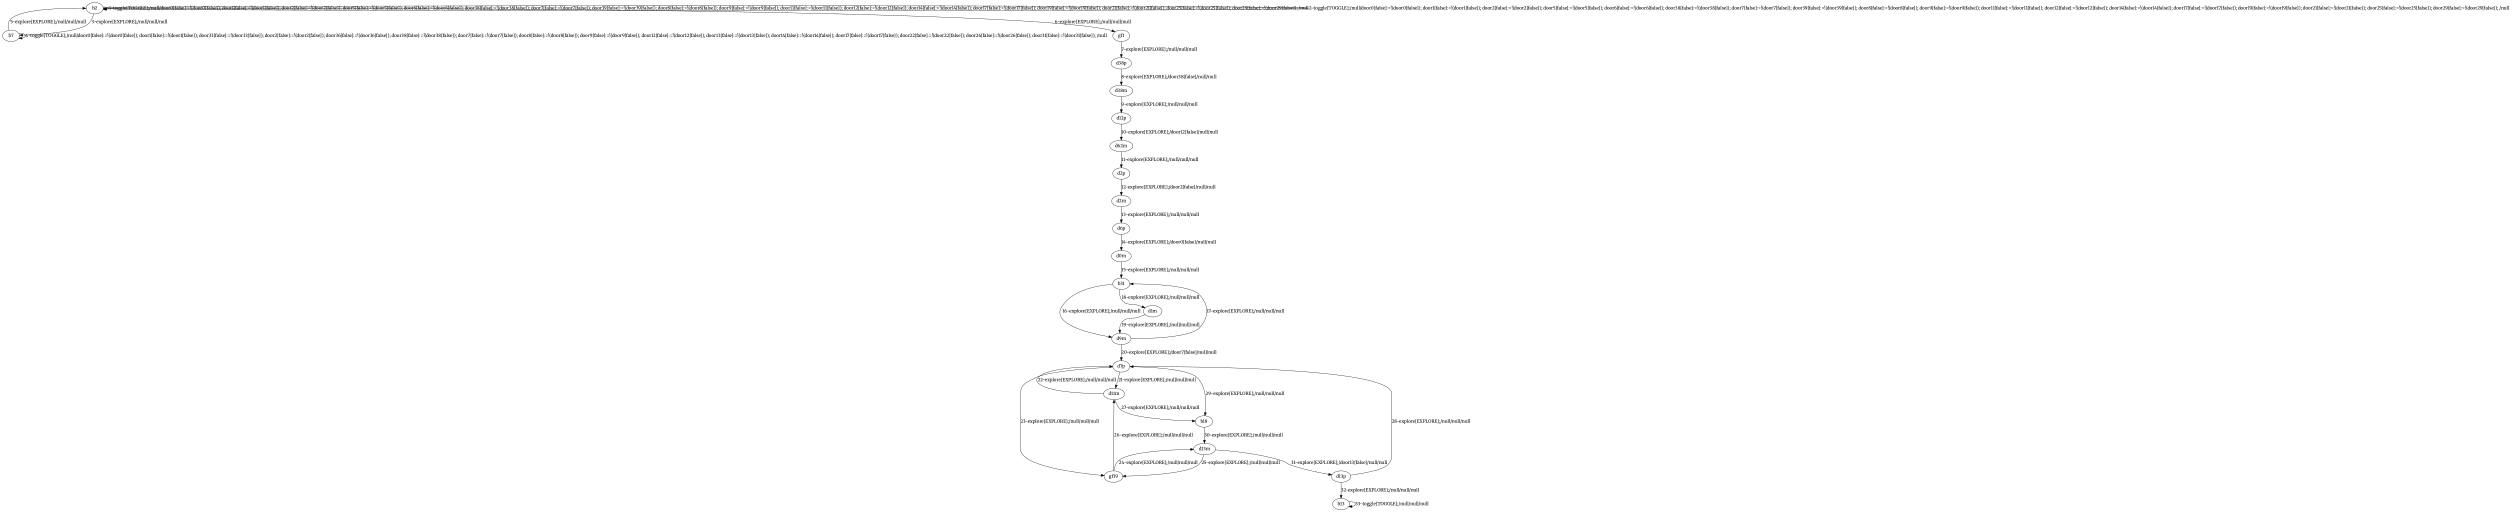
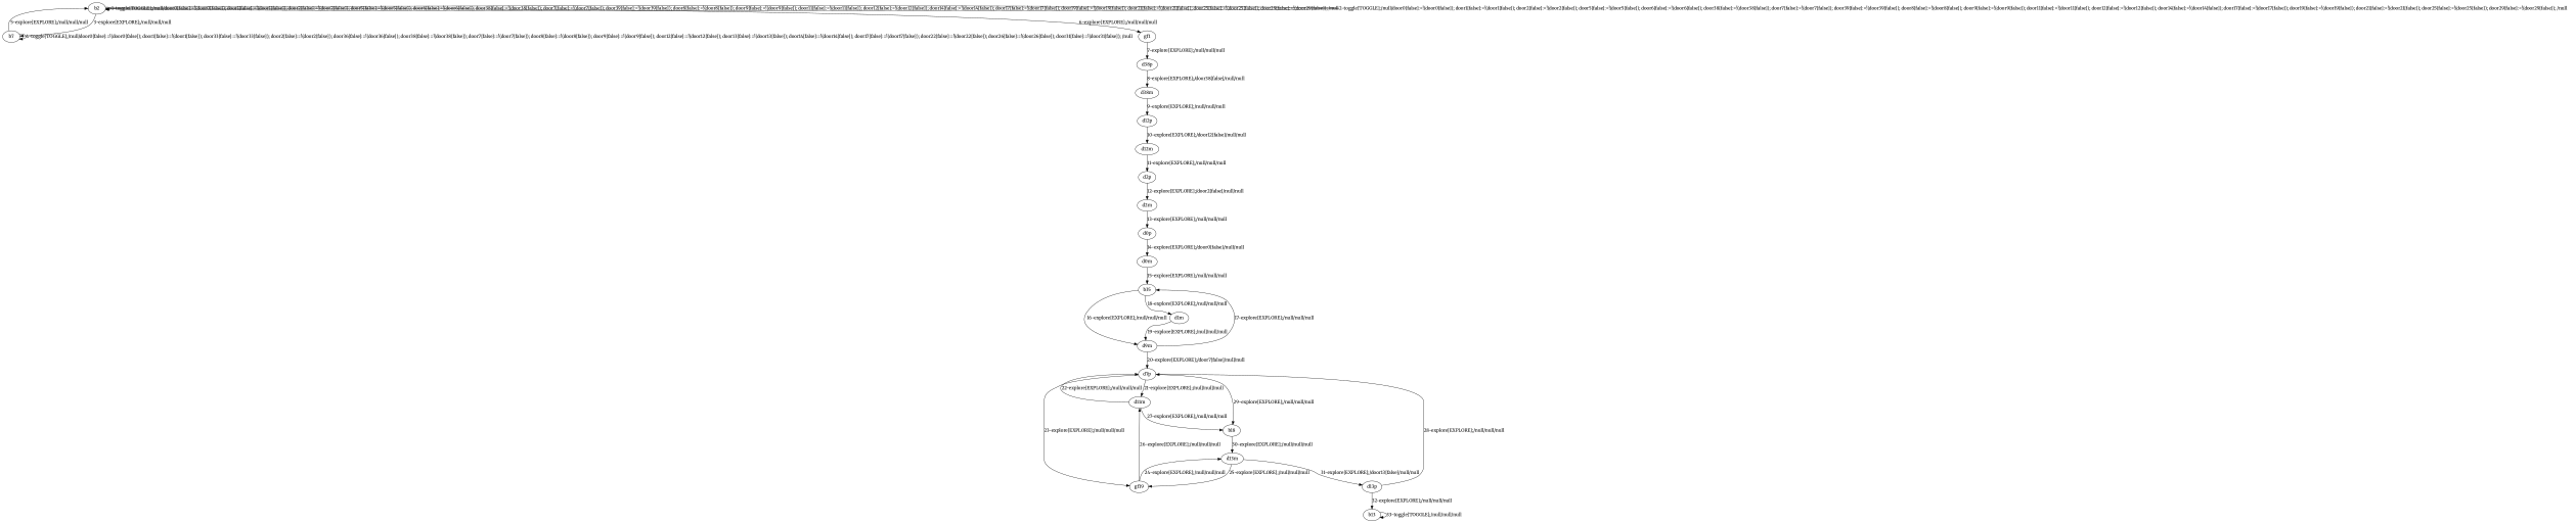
  digraph {
    fontname=Merriweather
    node [fontname=Merriweather]
    edge [fontname=Merriweather]
    b2
    n2 [label=b7]
    gf1
    d38p
    d38m
    d12p
-   d12m [label=d62m]
+   d12m
    d2p
    d2m
-   d0p [label=d6p]
+   d0p
    d0m
-   b31
+   b31 [label=b35]
    n13 [label=d9m]
    d1m
    d7p
    d11m
    gf19
    b18
    d13m
    d13p
    b13
    b2 -> b2 [label="1-toggle[TOGGLE];/null/door0[false]:=!(door0[false]); door1[false]:=!(door1[false]); door2[false]:=!(door2[false]); door5[false]:=!(door5[false]); door6[false]:=!(door6[false]); door38[false]:=!(door38[false]); door7[false]:=!(door7[false]); door39[false]:=!(door39[false]); door8[false]:=!(door8[false]); door9[false]:=!(door9[false]); door11[false]:=!(door11[false]); door12[false]:=!(door12[false]); door14[false]:=!(door14[false]); door17[false]:=!(door17[false]); door19[false]:=!(door19[false]); door21[false]:=!(door21[false]); door25[false]:=!(door25[false]); door29[false]:=!(door29[false]); /null"]
    b2 -> b2 [label="2-toggle[TOGGLE];/null/door0[false]:=!(door0[false]); door1[false]:=!(door1[false]); door2[false]:=!(door2[false]); door5[false]:=!(door5[false]); door6[false]:=!(door6[false]); door38[false]:=!(door38[false]); door7[false]:=!(door7[false]); door39[false]:=!(door39[false]); door8[false]:=!(door8[false]); door9[false]:=!(door9[false]); door11[false]:=!(door11[false]); door12[false]:=!(door12[false]); door14[false]:=!(door14[false]); door17[false]:=!(door17[false]); door19[false]:=!(door19[false]); door21[false]:=!(door21[false]); door25[false]:=!(door25[false]); door29[false]:=!(door29[false]); /null"]
    b2 -> n2 [label="3-explore[EXPLORE];/null/null/null"]
    b2 -> gf1 [label="6-explore[EXPLORE];/null/null/null"]
    n2 -> b2 [label="5-explore[EXPLORE];/null/null/null"]
    n2 -> n2 [label="4-toggle[TOGGLE];/null/door0[false]:=!(door0[false]); door1[false]:=!(door1[false]); door33[false]:=!(door33[false]); door2[false]:=!(door2[false]); door36[false]:=!(door36[false]); door38[false]:=!(door38[false]); door7[false]:=!(door7[false]); door8[false]:=!(door8[false]); door9[false]:=!(door9[false]); door12[false]:=!(door12[false]); door13[false]:=!(door13[false]); door14[false]:=!(door14[false]); door17[false]:=!(door17[false]); door22[false]:=!(door22[false]); door26[false]:=!(door26[false]); door31[false]:=!(door31[false]); /null"]
    gf1 -> d38p [label="7-explore[EXPLORE];/null/null/null"]
    d38p -> d38m [label="8-explore[EXPLORE];/door38[false]/null/null"]
    d38m -> d12p [label="9-explore[EXPLORE];/null/null/null"]
    d12p -> d12m [label="10-explore[EXPLORE];/door12[false]/null/null"]
    d12m -> d2p [label="11-explore[EXPLORE];/null/null/null"]
    d2p -> d2m [label="12-explore[EXPLORE];/door2[false]/null/null"]
    d2m -> d0p [label="13-explore[EXPLORE];/null/null/null"]
    d0p -> d0m [label="14-explore[EXPLORE];/door0[false]/null/null"]
    d0m -> b31 [label="15-explore[EXPLORE];/null/null/null"]
    b31 -> n13 [label="16-explore[EXPLORE];/null/null/null"]
    b31 -> d1m [label="18-explore[EXPLORE];/null/null/null"]
    n13 -> b31 [label="17-explore[EXPLORE];/null/null/null"]
    n13 -> d7p [label="20-explore[EXPLORE];/door7[false]/null/null"]
    d1m -> n13 [label="19-explore[EXPLORE];/null/null/null"]
    d7p -> d11m [label="21-explore[EXPLORE];/null/null/null"]
    d7p -> gf19 [label="23-explore[EXPLORE];/null/null/null"]
    d7p -> b18 [label="29-explore[EXPLORE];/null/null/null"]
    d11m -> d7p [label="22-explore[EXPLORE];/null/null/null"]
    d11m -> b18 [label="27-explore[EXPLORE];/null/null/null"]
    gf19 -> d11m [label="26-explore[EXPLORE];/null/null/null"]
    gf19 -> d13m [label="24-explore[EXPLORE];/null/null/null"]
    b18 -> d13m [label="30-explore[EXPLORE];/null/null/null"]
    d13m -> gf19 [label="25-explore[EXPLORE];/null/null/null"]
    d13m -> d13p [label="31-explore[EXPLORE];/door13[false]/null/null"]
    d13p -> d7p [label="28-explore[EXPLORE];/null/null/null"]
    d13p -> b13 [label="32-explore[EXPLORE];/null/null/null"]
    b13 -> b13 [label="33-toggle[TOGGLE];/null/null/null"]
  }
